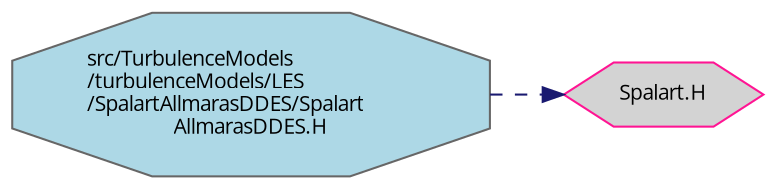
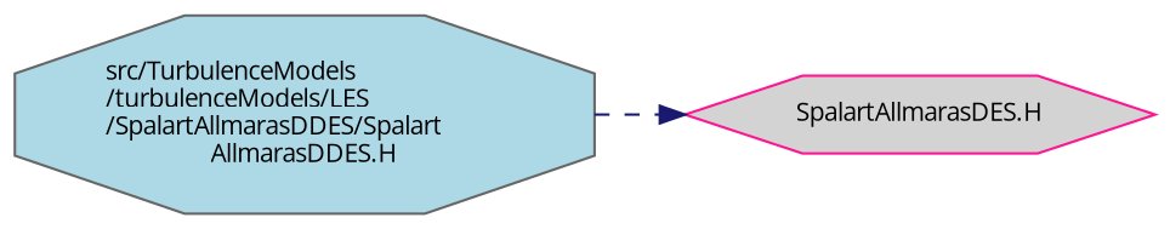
  digraph {
    rankdir=LR
    fontname="Open Sans"
    node [fontname="Open Sans" fontsize=10 style=filled]
    n1 [color=gray40 fillcolor=lightblue fontcolor=black height=0.2 label="src/TurbulenceModels\l/turbulenceModels/LES\l/SpalartAllmarasDDES/Spalart\lAllmarasDDES.H" shape=octagon width=0.4]
-   n2 [color=deeppink height=0.2 label="Spalart.H" shape=hexagon width=0.4 fillcolor=lightgrey]
+   n2 [color=deeppink height=0.2 label="SpalartAllmarasDES.H" shape=hexagon width=0.4 fillcolor=lightgrey]
    n1 -> n2 [color=midnightblue fontname="Open Sans" fontsize=10 labelfontname=Helvetica labelfontsize=10 style=dashed arrowhead=normal]
  }
